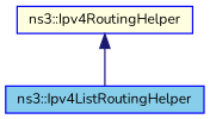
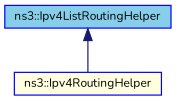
  digraph {
    fontname=Nunito
    node [color=blue fontname=Nunito fontsize=10 shape=record style=filled]
    n1 [fillcolor=skyblue fontcolor=black height=0.2 label="ns3::Ipv4ListRoutingHelper" width=0.4]
    n2 [fillcolor=lightyellow height=0.2 label="ns3::Ipv4RoutingHelper" width=0.4]
-   n2 -> n1 [color=midnightblue dir=back fontname=Nunito fontsize=10 labelfontname=Helvetica labelfontsize=10 style=solid]
+   n1 -> n2 [color=midnightblue dir=back fontname=Nunito fontsize=10 labelfontname=Helvetica labelfontsize=10 style=solid]
  }
